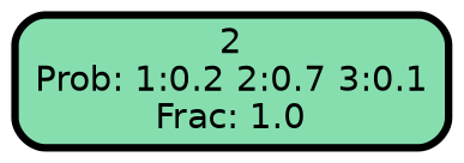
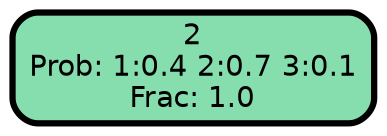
  graph {
    ranksep="0 equally"
    splines=straight
-   n1 [color=black fillcolor="#86deaf" fontcolor=black fontname=helvetica label="2\nProb: 1:0.2 2:0.7 3:0.1\nFrac: 1.0" penwidth=3 shape=box style="filled, rounded"]
+   n1 [color=black fillcolor="#86deaf" fontcolor=black fontname=helvetica label="2\nProb: 1:0.4 2:0.7 3:0.1\nFrac: 1.0" penwidth=3 shape=box style="filled, rounded"]
    subgraph sub_1 {
      rank=same
    }
  }
